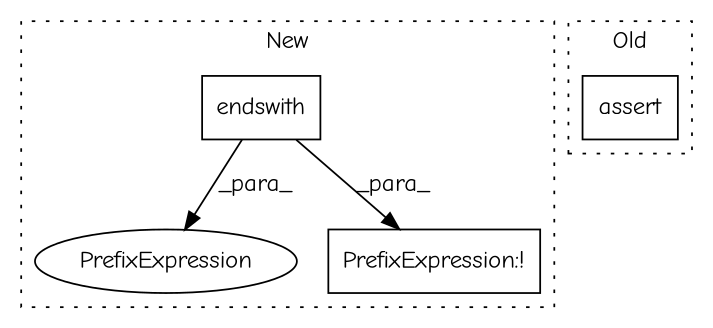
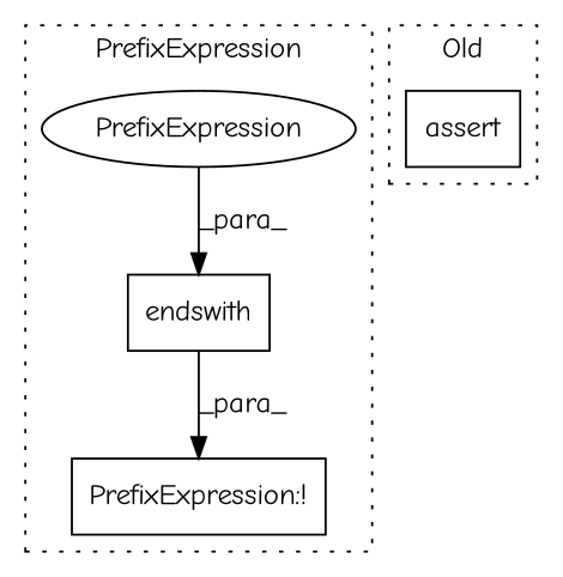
  digraph {
    fontname="Comic Neue"
    node [fontname="Comic Neue" shape=box]
    edge [fontname="Comic Neue"]
    n1 [a=32 l="9,1" label=endswith s="9952,9964"]
    n2 [a=45 l=3 label=PrefixExpression s=9961 shape=ellipse]
    n3 [a=38 l=1 label="PrefixExpression:!" s=9937]
    n4 [a=6 l=7 label=assert s=9806]
    subgraph cluster_1 {
-     label=New
+     label=PrefixExpression
      style=dotted
      n1
      n2
      n3
    }
    subgraph cluster_2 {
      label=Old
      style=dotted
      n4
    }
    n1 -> n3 [label=_para_]
-   n1 -> n2 [label=_para_]
+   n2 -> n1 [label=_para_]
  }
